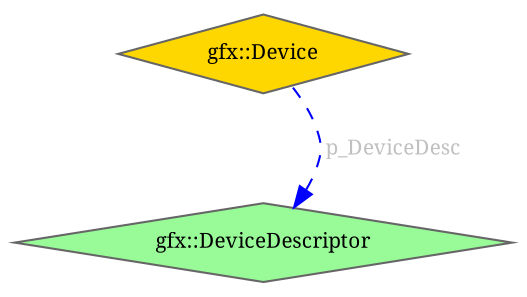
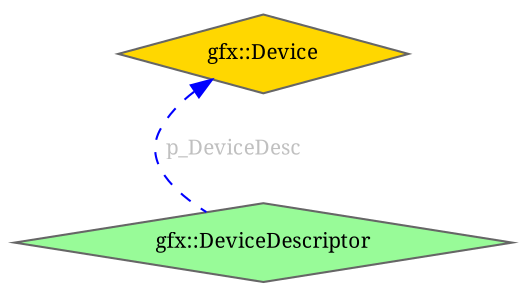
  digraph {
    fontname="Noto Serif"
    node [color=gray40 fontname="Noto Serif" fontsize=10 shape=diamond style=filled]
    n1 [fillcolor=gold fontcolor=black height=0.2 label="gfx::Device" width=0.4]
    n2 [fillcolor=palegreen height=0.2 label="gfx::DeviceDescriptor" width=0.4]
-   n2 -> n1 [color=blue dir=back fontcolor=grey fontname="Noto Serif" fontsize=10 label=<<TABLE CELLBORDER="0" BORDER="0"><TR><TD VALIGN="top" ALIGN="LEFT" CELLPADDING="1" CELLSPACING="0">p_DeviceDesc</TD></TR> </TABLE>> labelfontname=Helvetica labelfontsize=10 style=dashed]
+   n1 -> n2 [color=blue dir=back fontcolor=grey fontname="Noto Serif" fontsize=10 label=<<TABLE CELLBORDER="0" BORDER="0"><TR><TD VALIGN="top" ALIGN="LEFT" CELLPADDING="1" CELLSPACING="0">p_DeviceDesc</TD></TR> </TABLE>> labelfontname=Helvetica labelfontsize=10 style=dashed]
  }
